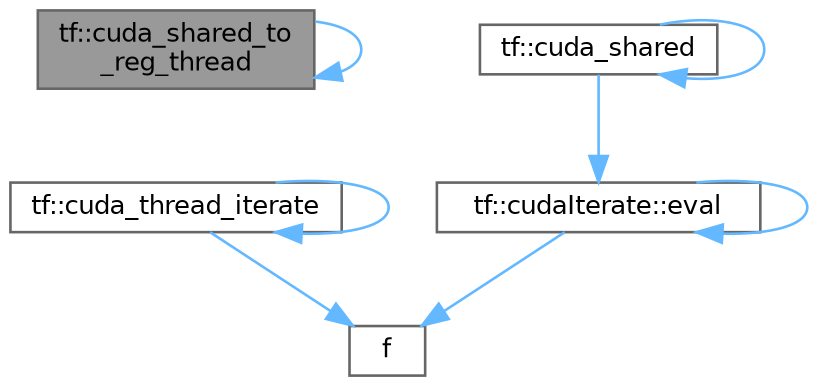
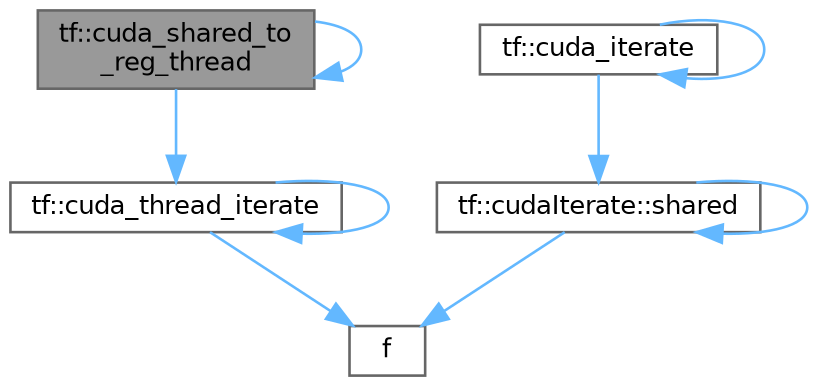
  digraph {
    rankdir=TB
    node [color=grey40 fillcolor=white fontname=Helvetica fontsize=10 shape=box style=filled]
    edge [color=steelblue1 fontname=Helvetica fontsize=10 labelfontname=Helvetica labelfontsize=10 style=solid]
    n1 [color=gray40 fillcolor=grey60 fontcolor=black height=0.2 label="tf::cuda_shared_to\l_reg_thread" width=0.4]
    n2 [height=0.2 label="tf::cuda_thread_iterate" width=0.4]
    n3 [height=0.2 label=f width=0.4]
-   n4 [height=0.2 label="tf::cuda_shared" width=0.4]
-   n5 [height=0.2 label="tf::cudaIterate::eval" width=0.4]
+   n4 [height=0.2 label="tf::cuda_iterate" width=0.4]
+   n5 [height=0.2 label="tf::cudaIterate::shared" width=0.4]
    n1 -> n1
+   n1 -> n2
    n2 -> n2
    n2 -> n3
    n4 -> n4
    n4 -> n5
    n5 -> n3
    n5 -> n5
  }
